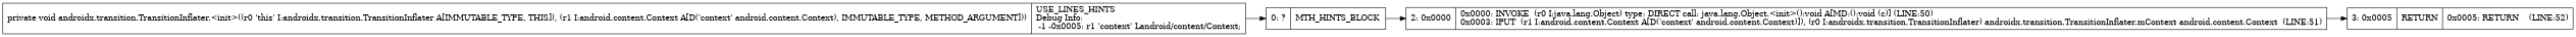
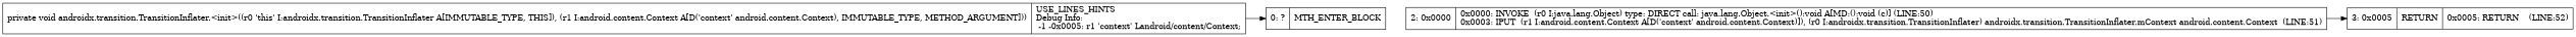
  digraph {
    rankdir=LR
    node [shape=record]
-   n1 [label="{0\:\ ?|MTH_HINTS_BLOCK\l}"]
+   n1 [label="{0\:\ ?|MTH_ENTER_BLOCK\l}"]
    n2 [label="{2\:\ 0x0000|0x0000: INVOKE  (r0 I:java.lang.Object) type: DIRECT call: java.lang.Object.\<init\>():void A[MD:():void (c)] (LINE:50)\l0x0003: IPUT  (r1 I:android.content.Context A[D('context' android.content.Context)]), (r0 I:androidx.transition.TransitionInflater) androidx.transition.TransitionInflater.mContext android.content.Context  (LINE:51)\l}"]
    n3 [label="{3\:\ 0x0005|RETURN\l|0x0005: RETURN    (LINE:52)\l}"]
    n4 [label="{private void androidx.transition.TransitionInflater.\<init\>((r0 'this' I:androidx.transition.TransitionInflater A[IMMUTABLE_TYPE, THIS]), (r1 I:android.content.Context A[D('context' android.content.Context), IMMUTABLE_TYPE, METHOD_ARGUMENT]))  | USE_LINES_HINTS\lDebug Info:\l  \-1 \-0x0005: r1 'context' Landroid\/content\/Context;\l}"]
-   n1 -> n2
    n2 -> n3
    n4 -> n1
  }
